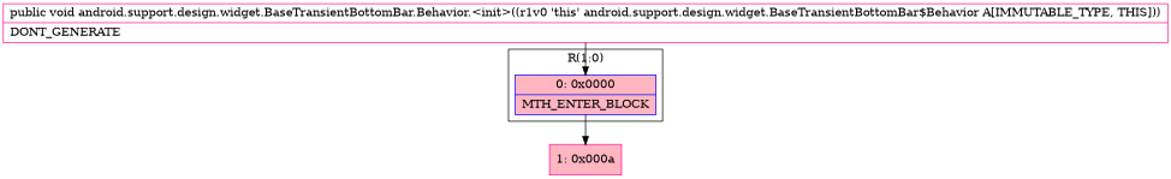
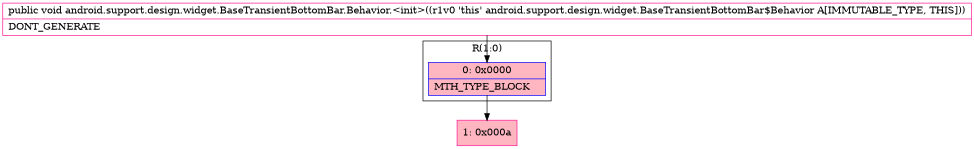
  digraph {
    node [color=deeppink shape=record style=filled fillcolor=lightpink]
    edge [arrowhead=normal]
-   n1 [color=blue label="{0\:\ 0x0000|MTH_ENTER_BLOCK\l}"]
+   n1 [color=blue label="{0\:\ 0x0000|MTH_TYPE_BLOCK\l}"]
    n2 [label="{1\:\ 0x000a}"]
    n3 [label="{public void android.support.design.widget.BaseTransientBottomBar.Behavior.\<init\>((r1v0 'this' android.support.design.widget.BaseTransientBottomBar$Behavior A[IMMUTABLE_TYPE, THIS]))  | DONT_GENERATE\l}" fillcolor=white]
    subgraph cluster_1 {
      label="R(1:0)"
      n1
    }
    n1 -> n2
    n3 -> n1
  }
